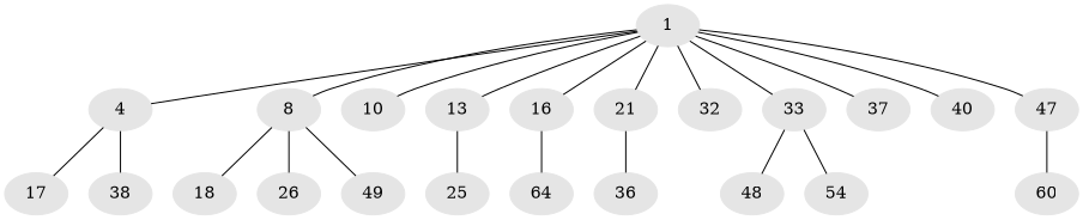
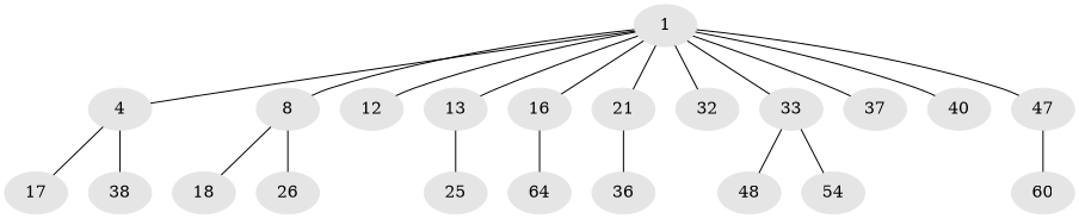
  graph {
    node [color=gray90 style=filled]
    1 [super="+2+9+6+5+3+31+46+39+50"]
    4 [super="+12+21+11"]
    8 [super="+20+43"]
-   10
+   10 [label=12]
    13 [super="+24"]
    16 [super="+22"]
    n7 [label=21]
    32 [super="+34"]
    33
    37 [super="+45+51"]
    40
    47
    17
    38
    18
    26 [super="+30+41+59"]
-   49
    25 [super="+57+42"]
    64
    36
    48
    54
    60
    1 -- 4
    1 -- 8
    1 -- 10
    1 -- 13
    1 -- 16
    1 -- n7
    1 -- 32
    1 -- 33 [weight=2]
    1 -- 37
    1 -- 40
    1 -- 47
    4 -- 17
    4 -- 38
    8 -- 18
    8 -- 26
-   8 -- 49
    13 -- 25
    16 -- 64
    n7 -- 36
    33 -- 48
    33 -- 54
    47 -- 60
  }
